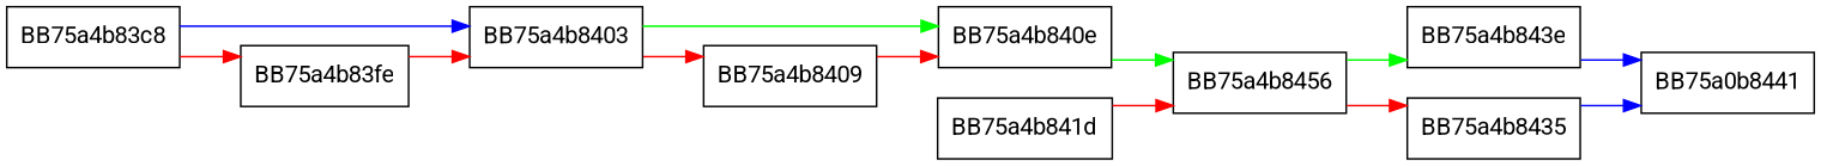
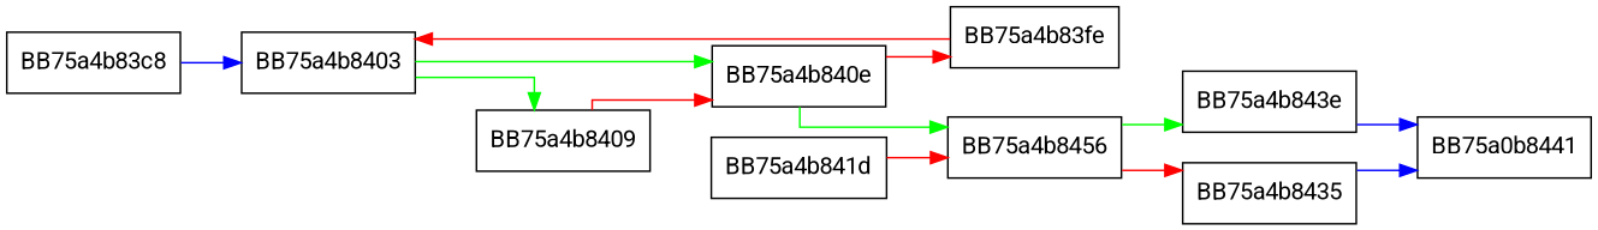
  digraph {
    fontname=Roboto
    rankdir=LR
    splines=ortho
    node [fontname=Roboto shape=box]
    edge [color=red fontname=Roboto]
    BB75a4b83c8
    BB75a4b8403
    BB75a4b83fe
    BB75a4b840e
    BB75a4b8409
    n6 [label=BB75a4b8456]
    BB75a4b843e
    BB75a4b8435
    BB75a4b841d
    n10 [label=BB75a0b8441]
    BB75a4b83c8 -> BB75a4b8403 [color=blue]
-   BB75a4b83c8 -> BB75a4b83fe
+   BB75a4b840e -> BB75a4b83fe
    BB75a4b8403 -> BB75a4b840e [color=green]
-   BB75a4b8403 -> BB75a4b8409
+   BB75a4b8403 -> BB75a4b8409 [color=green]
    BB75a4b83fe -> BB75a4b8403
    BB75a4b840e -> n6 [color=green]
    BB75a4b8409 -> BB75a4b840e
    n6 -> BB75a4b843e [color=green]
    n6 -> BB75a4b8435
    BB75a4b843e -> n10 [color=blue]
    BB75a4b8435 -> n10 [color=blue]
    BB75a4b841d -> n6
  }
